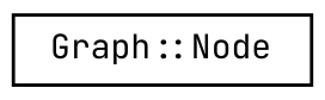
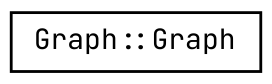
  digraph {
    rankdir=LR
    fontname="JetBrains Mono"
-   n1 [color=black fillcolor=white fontname="JetBrains Mono" fontsize=10 height=0.2 label="Graph::Node" shape=record style=filled width=0.4]
+   n1 [color=black fillcolor=white fontname="JetBrains Mono" fontsize=10 height=0.2 label="Graph::Graph" shape=record style=filled width=0.4]
  }
